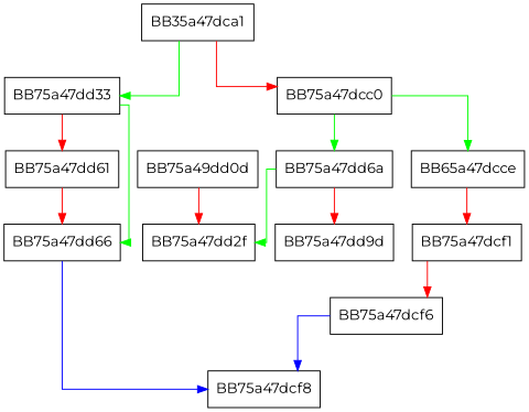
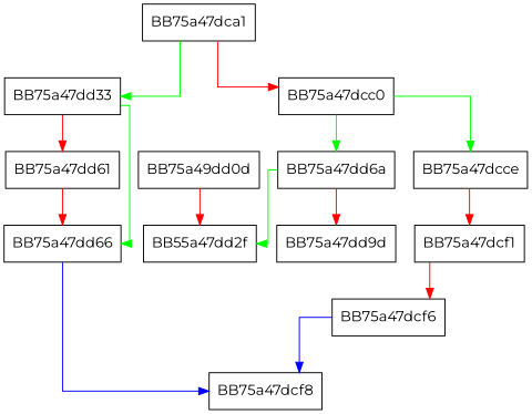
  digraph {
    fontname=Montserrat
    splines=ortho
    node [fontname=Montserrat shape=box]
    edge [color=red fontname=Montserrat]
    n1 [label=BB75a49dd0d]
-   BB75a47dd2f
-   BB75a47dca1 [label=BB35a47dca1]
+   BB75a47dd2f [label=BB55a47dd2f]
+   BB75a47dca1
    BB75a47dd33
    BB75a47dcc0
    BB75a47dd66
    BB75a47dd61
    BB75a47dd6a
-   BB75a47dcce [label=BB65a47dcce]
+   BB75a47dcce
    BB75a47dcf8
    BB75a47dd9d
    BB75a47dcf1
    BB75a47dcf6
    n1 -> BB75a47dd2f
    BB75a47dca1 -> BB75a47dd33 [color=green]
    BB75a47dca1 -> BB75a47dcc0
    BB75a47dd33 -> BB75a47dd66 [color=green]
    BB75a47dd33 -> BB75a47dd61
    BB75a47dcc0 -> BB75a47dd6a [color=green]
    BB75a47dcc0 -> BB75a47dcce [color=green]
    BB75a47dd66 -> BB75a47dcf8 [color=blue]
    BB75a47dd61 -> BB75a47dd66
    BB75a47dd6a -> BB75a47dd2f [color=green]
    BB75a47dd6a -> BB75a47dd9d
    BB75a47dcce -> BB75a47dcf1
    BB75a47dcf1 -> BB75a47dcf6
    BB75a47dcf6 -> BB75a47dcf8 [color=blue]
  }
